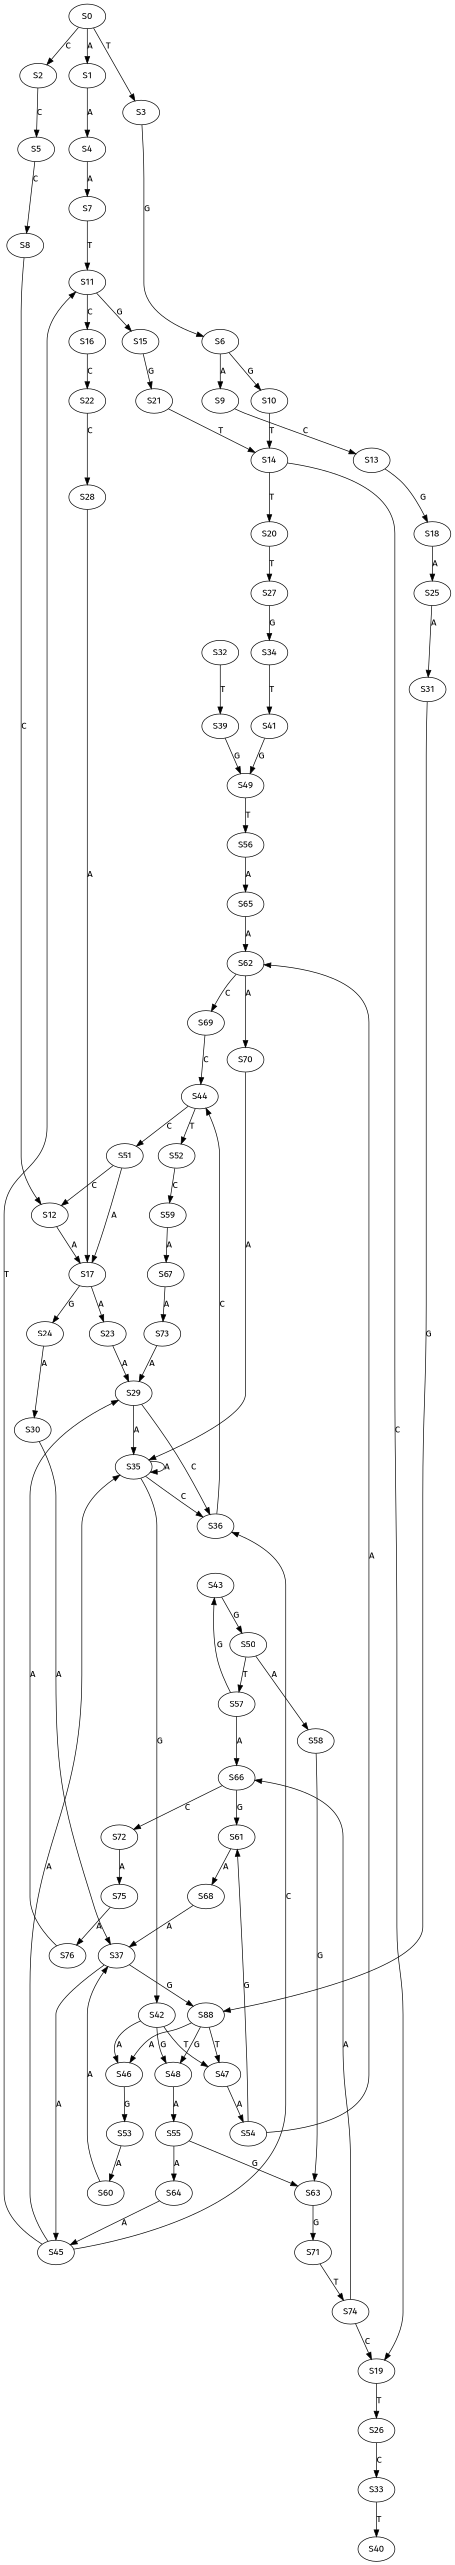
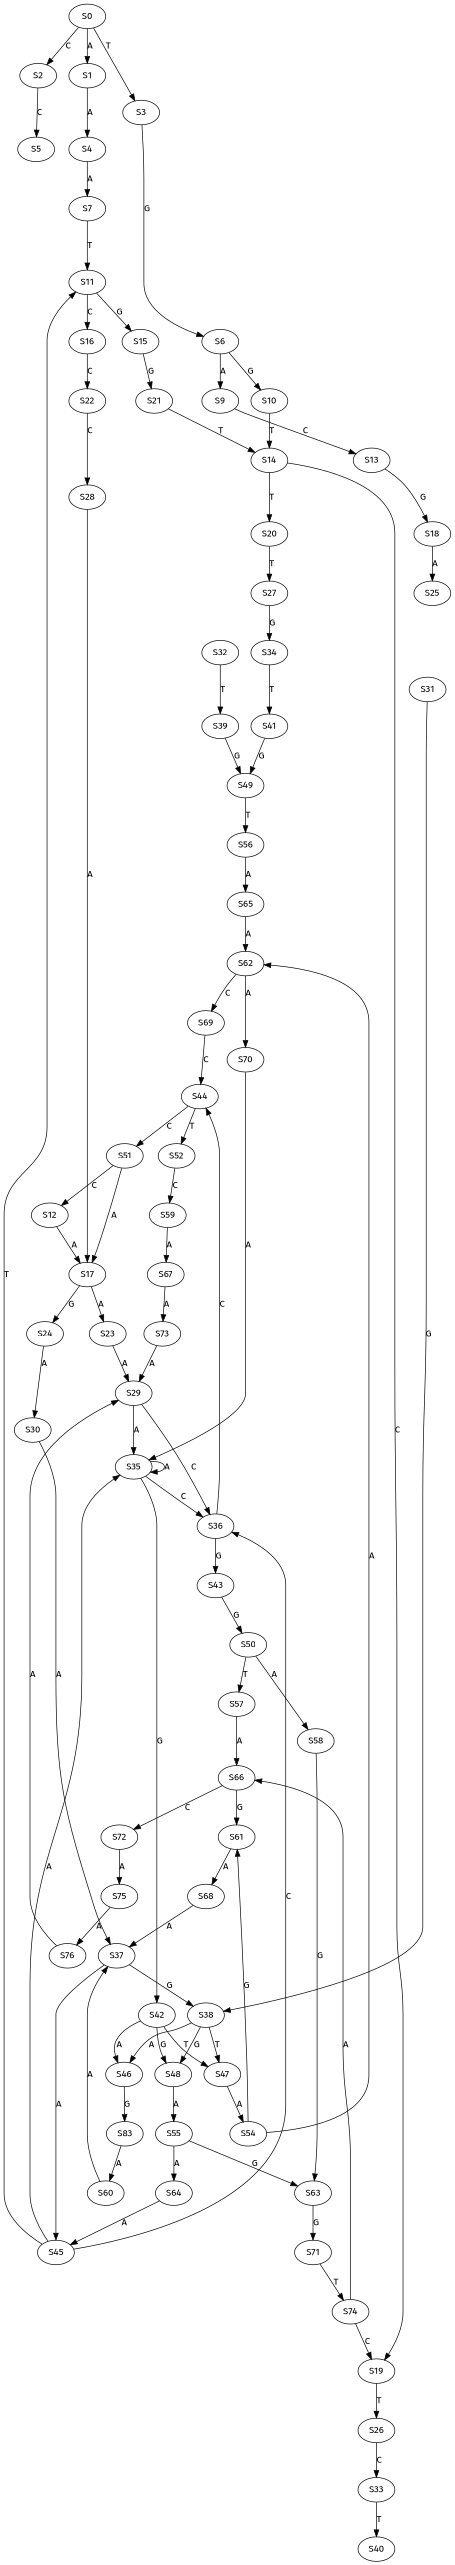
  strict digraph {
    fontname="Fira Sans"
    node [fontname="Fira Sans"]
    edge [fontname="Fira Sans"]
    S0
    S1
    S2
    S3
    S4
    S5
    S6
    S7
-   S8
    S9
    S10
    S11
    S12
    S13
    S14
    S15
    S16
    S17
    S18
    S19
    S20
    S21
    S22
    S23
    S24
    S25
    S26
    S27
    S28
    S29
    S30
    S31
    S33
    S34
    S35
    S36
    S37
-   S38 [label=S88]
+   S38
    S32
    S39
    S40
    S41
    S42
    S43
    S44
    S45
    S46
    S47
    S48
    S49
    S50
    S51
    S52
-   S53
+   S53 [label=S83]
    S54
    S55
    S56
    S57
    S58
    S59
    S60
    S61
    S62
    S63
    S64
    S65
    S66
    S67
    S68
    S69
    S70
    S71
    S72
    S73
    S74
    S75
    S76
    S0 -> S1 [label=A]
    S0 -> S2 [label=C]
    S0 -> S3 [label=T]
    S1 -> S4 [label=A]
    S2 -> S5 [label=C]
    S3 -> S6 [label=G]
    S4 -> S7 [label=A]
-   S5 -> S8 [label=C]
    S6 -> S9 [label=A]
    S6 -> S10 [label=G]
    S7 -> S11 [label=T]
-   S8 -> S12 [label=C]
    S9 -> S13 [label=C]
    S10 -> S14 [label=T]
    S11 -> S15 [label=G]
    S11 -> S16 [label=C]
    S12 -> S17 [label=A]
    S13 -> S18 [label=G]
    S14 -> S19 [label=C]
    S14 -> S20 [label=T]
    S15 -> S21 [label=G]
    S16 -> S22 [label=C]
    S17 -> S23 [label=A]
    S17 -> S24 [label=G]
    S18 -> S25 [label=A]
    S19 -> S26 [label=T]
    S20 -> S27 [label=T]
    S21 -> S14 [label=T]
    S22 -> S28 [label=C]
    S23 -> S29 [label=A]
    S24 -> S30 [label=A]
-   S25 -> S31 [label=A]
    S26 -> S33 [label=C]
    S27 -> S34 [label=G]
    S28 -> S17 [label=A]
    S29 -> S35 [label=A]
    S29 -> S36 [label=C]
    S30 -> S37 [label=A]
    S31 -> S38 [label=G]
    S33 -> S40 [label=T]
    S34 -> S41 [label=T]
    S35 -> S35 [label=A]
    S35 -> S36 [label=C]
    S35 -> S42 [label=G]
-   S57 -> S43 [label=G]
+   S36 -> S43 [label=G]
    S36 -> S44 [label=C]
    S37 -> S38 [label=G]
    S37 -> S45 [label=A]
    S38 -> S46 [label=A]
    S38 -> S47 [label=T]
    S38 -> S48 [label=G]
    S32 -> S39 [label=T]
    S39 -> S49 [label=G]
    S41 -> S49 [label=G]
    S42 -> S46 [label=A]
    S42 -> S47 [label=T]
    S42 -> S48 [label=G]
    S43 -> S50 [label=G]
    S44 -> S51 [label=C]
    S44 -> S52 [label=T]
    S45 -> S11 [label=T]
    S45 -> S35 [label=A]
    S45 -> S36 [label=C]
    S46 -> S53 [label=G]
    S47 -> S54 [label=A]
    S48 -> S55 [label=A]
    S49 -> S56 [label=T]
    S50 -> S57 [label=T]
    S50 -> S58 [label=A]
    S51 -> S12 [label=C]
    S51 -> S17 [label=A]
    S52 -> S59 [label=C]
    S53 -> S60 [label=A]
    S54 -> S61 [label=G]
    S54 -> S62 [label=A]
    S55 -> S63 [label=G]
    S55 -> S64 [label=A]
    S56 -> S65 [label=A]
    S57 -> S66 [label=A]
    S58 -> S63 [label=G]
    S59 -> S67 [label=A]
    S60 -> S37 [label=A]
    S61 -> S68 [label=A]
    S62 -> S69 [label=C]
    S62 -> S70 [label=A]
    S63 -> S71 [label=G]
    S64 -> S45 [label=A]
    S65 -> S62 [label=A]
    S66 -> S61 [label=G]
    S66 -> S72 [label=C]
    S67 -> S73 [label=A]
    S68 -> S37 [label=A]
    S69 -> S44 [label=C]
    S70 -> S35 [label=A]
    S71 -> S74 [label=T]
    S72 -> S75 [label=A]
    S73 -> S29 [label=A]
    S74 -> S19 [label=C]
    S74 -> S66 [label=A]
    S75 -> S76 [label=A]
    S76 -> S29 [label=A]
  }
